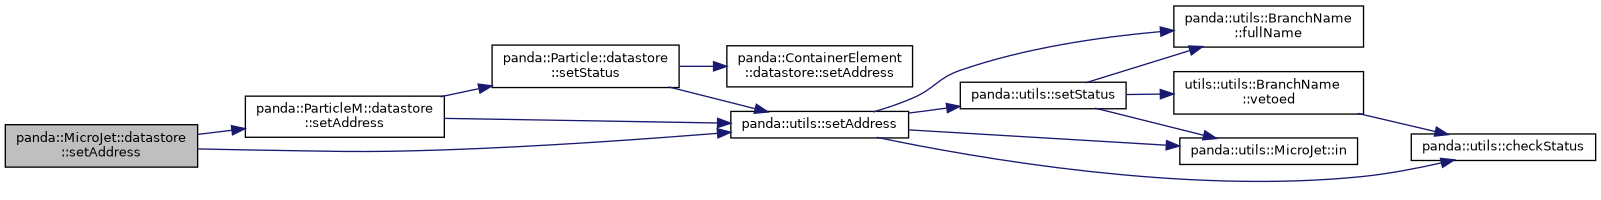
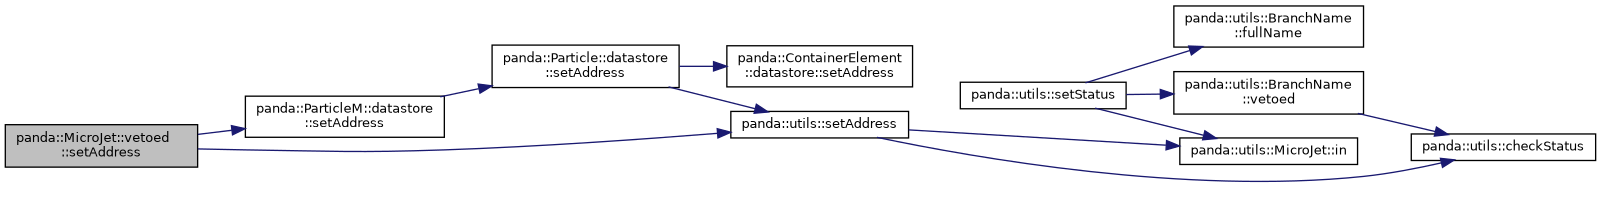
  digraph {
    rankdir=LR
    node [color=black fillcolor=white fontname=Helvetica fontsize=10 shape=record style=filled]
    edge [color=midnightblue fontname=Helvetica fontsize=10 labelfontname=Helvetica labelfontsize=10 style=solid]
-   n1 [fillcolor=grey75 fontcolor=black height=0.2 label="panda::MicroJet::datastore\l::setAddress" width=0.4]
+   n1 [fillcolor=grey75 fontcolor=black height=0.2 label="panda::MicroJet::vetoed\l::setAddress" width=0.4]
    n2 [height=0.2 label="panda::ParticleM::datastore\l::setAddress" width=0.4]
    n3 [height=0.2 label="panda::utils::setAddress" width=0.4]
-   n4 [height=0.2 label="panda::Particle::datastore\l::setStatus" width=0.4]
+   n4 [height=0.2 label="panda::Particle::datastore\l::setAddress" width=0.4]
    n5 [height=0.2 label="panda::utils::BranchName\l::fullName" width=0.4]
    n6 [height=0.2 label="panda::utils::setStatus" width=0.4]
    n7 [height=0.2 label="panda::utils::MicroJet::in" width=0.4]
    n8 [height=0.2 label="panda::utils::checkStatus" width=0.4]
    n9 [height=0.2 label="panda::ContainerElement\l::datastore::setAddress" width=0.4]
-   n10 [height=0.2 label="utils::utils::BranchName\l::vetoed" width=0.4]
+   n10 [height=0.2 label="panda::utils::BranchName\l::vetoed" width=0.4]
    n1 -> n2
    n1 -> n3
-   n2 -> n3
    n2 -> n4
-   n3 -> n5
-   n3 -> n6
    n3 -> n7
    n3 -> n8
    n4 -> n3
    n4 -> n9
    n6 -> n5
    n6 -> n7
    n6 -> n10
    n10 -> n8
  }
